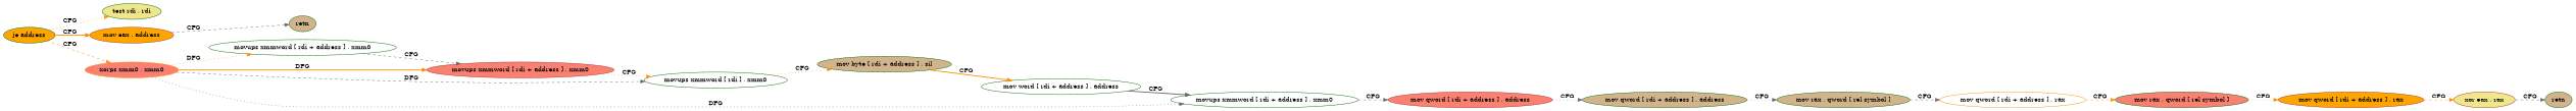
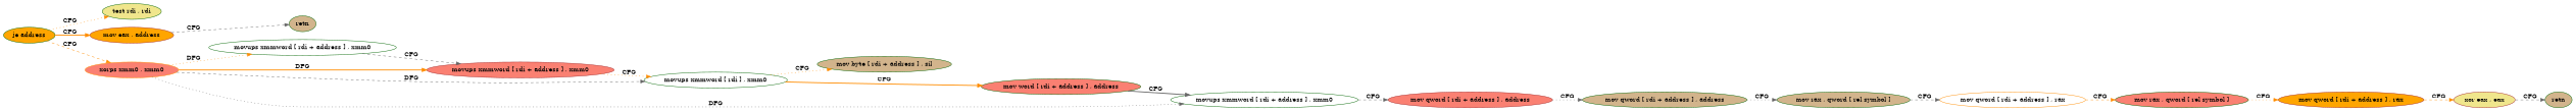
  digraph {
    rankdir=LR
    node [color=darkgreen fillcolor=salmon style=filled]
    edge [color=darkorange style=dashed]
    n1 [fillcolor=khaki label="test rdi , rdi"]
    n2 [fillcolor=orange label="je address"]
    n3 [color=brown fillcolor=orange label="mov eax , address"]
    n4 [color=darkorange label="xorps xmm0 , xmm0"]
    n5 [fillcolor=tan label=retn]
    n6 [fillcolor=white label="movups xmmword [ rdi + address ] , xmm0"]
    n7 [color=brown label="movups xmmword [ rdi + address ] , xmm0"]
    n8 [fillcolor=white label="movups xmmword [ rdi ] , xmm0"]
    n9 [fillcolor=white label="movups xmmword [ rdi + address ] , xmm0"]
    n10 [fillcolor=tan label="mov byte [ rdi + address ] , sil"]
    n11 [color=brown label="mov qword [ rdi + address ] , address"]
-   n12 [fillcolor=white label="mov word [ rdi + address ] , address"]
+   n12 [label="mov word [ rdi + address ] , address"]
    n13 [fillcolor=tan label="mov qword [ rdi + address ] , address"]
    n14 [fillcolor=tan label="mov rax , qword [ rel symbol ]"]
    n15 [color=darkorange fillcolor=white label="mov qword [ rdi + address ] , rax"]
    n16 [label="mov rax , qword [ rel symbol ]"]
    n17 [color=brown fillcolor=orange label="mov qword [ rdi + address ] , rax"]
-   n18 [color=brown fillcolor=khaki label="xor eax , rax"]
+   n18 [color=brown fillcolor=khaki label="xor eax , eax"]
    n19 [fillcolor=tan label=retn]
    n2 -> n1 [label=CFG style=dotted]
    n2 -> n3 [label=CFG style=bold]
    n2 -> n4 [label=CFG]
    n3 -> n5 [color=gray40 label=CFG]
    n4 -> n6 [label=DFG style=dotted]
    n4 -> n7 [label=DFG style=bold]
    n4 -> n8 [color=gray40 label=DFG]
    n4 -> n9 [color=gray40 label=DFG style=dotted]
    n6 -> n7 [color=gray40 label=CFG]
    n7 -> n8 [label=CFG style=dotted]
    n8 -> n10 [label=CFG style=dotted]
    n9 -> n11 [color=gray40 label=CFG]
-   n10 -> n12 [label=CFG style=bold]
+   n8 -> n12 [label=CFG style=bold]
    n11 -> n13 [color=gray40 label=CFG style=dotted]
    n12 -> n9 [color=gray40 label=CFG style=bold]
    n13 -> n14 [color=gray40 label=CFG style=dotted]
    n14 -> n15 [color=gray40 label=CFG]
    n15 -> n16 [label=CFG]
    n16 -> n17 [label=CFG style=dotted]
    n17 -> n18 [label=CFG]
    n18 -> n19 [color=gray40 label=CFG]
  }
